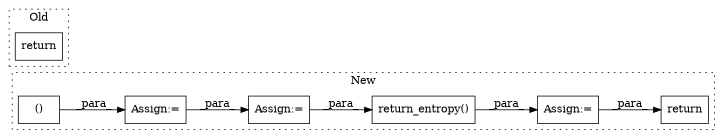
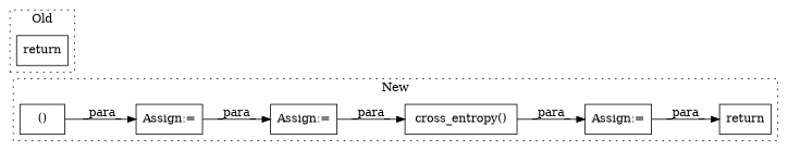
  digraph {
    rankdir=LR
    node [a=68 l=3 shape=box]
-   n1 [a=75 l="16,1" label="return_entropy()" s="2316,2375"]
+   n1 [a=75 l="16,1" label="cross_entropy()" s="2316,2375"]
    n2 [label="Assign:=" s=2220]
    n3 [label="Assign:=" s=2313]
    n4 [a=93 l=7 label=return s=2385]
    n5 [a=54 label="()" s=1753]
    n6 [label="Assign:=" s=2186]
    n7 [a=93 l=7 label=return s=234]
    subgraph cluster_1 {
      label=New
      style=dotted
      n1
      n2
      n3
      n4
      n5
      n6
    }
    subgraph cluster_2 {
      label=Old
      style=dotted
      n7
    }
    n1 -> n3 [label=_para_]
    n2 -> n1 [label=_para_]
    n3 -> n4 [label=_para_]
    n5 -> n6 [label=_para_]
    n6 -> n2 [label=_para_]
  }
